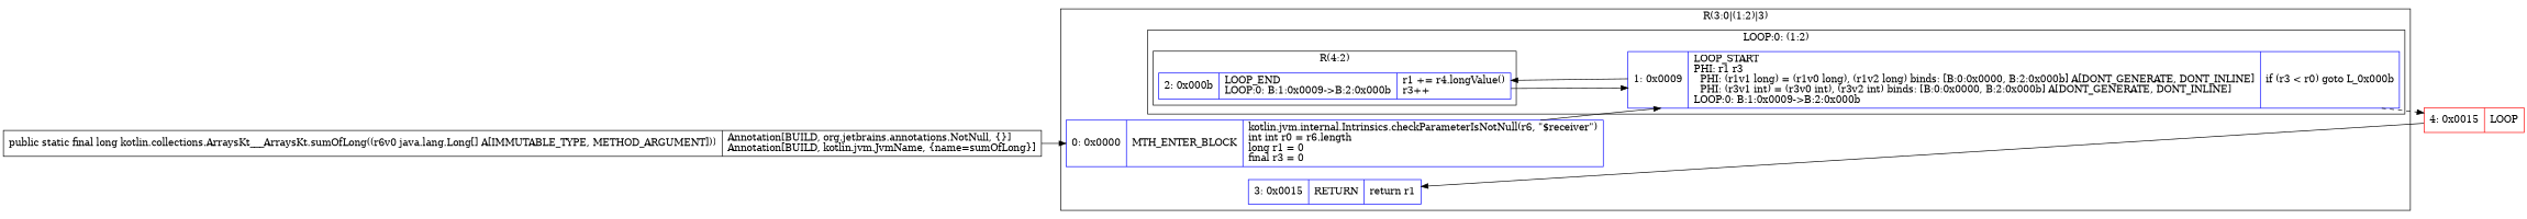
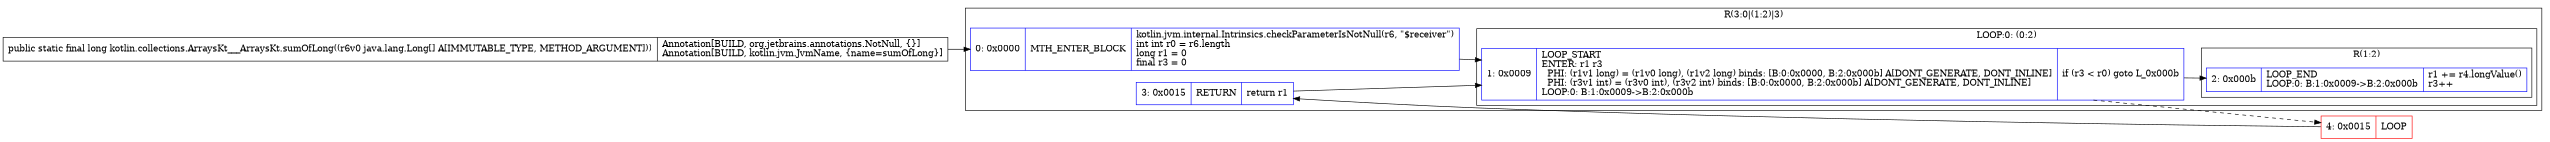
  digraph {
    rankdir=LR
    node [color=blue shape=record]
    n1 [label="{2\:\ 0x000b|LOOP_END\lLOOP:0: B:1:0x0009\-\>B:2:0x000b\l|r1 += r4.longValue()\lr3++\l}"]
-   n2 [label="{1\:\ 0x0009|LOOP_START\lPHI: r1 r3 \l  PHI: (r1v1 long) = (r1v0 long), (r1v2 long) binds: [B:0:0x0000, B:2:0x000b] A[DONT_GENERATE, DONT_INLINE]\l  PHI: (r3v1 int) = (r3v0 int), (r3v2 int) binds: [B:0:0x0000, B:2:0x000b] A[DONT_GENERATE, DONT_INLINE]\lLOOP:0: B:1:0x0009\-\>B:2:0x000b\l|if (r3 \< r0) goto L_0x000b\l}"]
+   n2 [label="{1\:\ 0x0009|LOOP_START\lENTER: r1 r3 \l  PHI: (r1v1 long) = (r1v0 long), (r1v2 long) binds: [B:0:0x0000, B:2:0x000b] A[DONT_GENERATE, DONT_INLINE]\l  PHI: (r3v1 int) = (r3v0 int), (r3v2 int) binds: [B:0:0x0000, B:2:0x000b] A[DONT_GENERATE, DONT_INLINE]\lLOOP:0: B:1:0x0009\-\>B:2:0x000b\l|if (r3 \< r0) goto L_0x000b\l}"]
    n3 [label="{0\:\ 0x0000|MTH_ENTER_BLOCK\l|kotlin.jvm.internal.Intrinsics.checkParameterIsNotNull(r6, \"$receiver\")\lint int r0 = r6.length\llong r1 = 0\lfinal r3 = 0\l}"]
    n4 [label="{3\:\ 0x0015|RETURN\l|return r1\l}"]
    n5 [color=red label="{4\:\ 0x0015|LOOP\l}"]
    n6 [label="{public static final long kotlin.collections.ArraysKt___ArraysKt.sumOfLong((r6v0 java.lang.Long[] A[IMMUTABLE_TYPE, METHOD_ARGUMENT]))  | Annotation[BUILD, org.jetbrains.annotations.NotNull, \{\}]\lAnnotation[BUILD, kotlin.jvm.JvmName, \{name=sumOfLong\}]\l}" color=""]
    subgraph cluster_1 {
      label="R(3:0|(1:2)|3)"
      n3
      n4
      subgraph cluster_2 {
-       label="LOOP:0: (1:2)"
+       label="LOOP:0: (0:2)"
        n2
        subgraph cluster_3 {
-         label="R(4:2)"
+         label="R(1:2)"
          n1
        }
      }
    }
-   n1 -> n2
+   n4 -> n2
    n2 -> n1
    n2 -> n5 [style=dashed]
    n3 -> n2
    n5 -> n4
    n6 -> n3
  }
